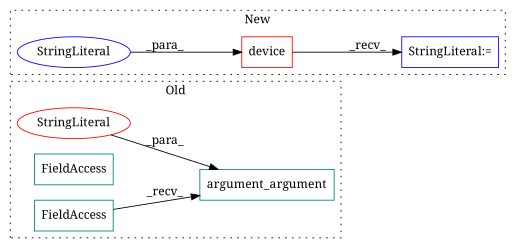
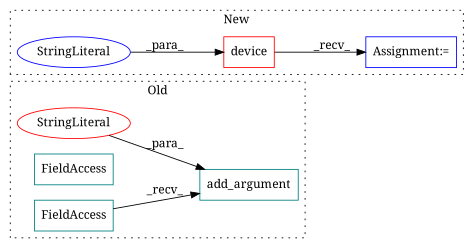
  digraph {
    fontname="Noto Serif"
    rankdir=LR
    node [a=32 color=teal fontname="Noto Serif" l=6 s=471 shape=box]
    edge [fontname="Noto Serif"]
-   n1 [l="13,1" label=argument_argument s="478,543"]
+   n1 [l="13,1" label=add_argument s="478,543"]
    n2 [a=45 color=red l=8 label=StringLiteral s=491 shape=ellipse]
    n3 [a=22 label=FieldAccess]
    n4 [a=22 label=FieldAccess]
    n5 [color=red l="7,1" label=device s="247,259"]
    n6 [a=45 color=blue l=5 label=StringLiteral s=254 shape=ellipse]
-   n7 [a=7 color=blue l=1 label="StringLiteral:=" s=240]
+   n7 [a=7 color=blue l=1 label="Assignment:=" s=240]
    subgraph cluster_1 {
      label=Old
      style=dotted
      n1
      n2
      n3
      n4
    }
    subgraph cluster_2 {
      label=New
      style=dotted
      n5
      n6
      n7
    }
    n2 -> n1 [label=_para_]
    n4 -> n1 [label=_recv_]
    n5 -> n7 [label=_recv_]
    n6 -> n5 [label=_para_]
  }
